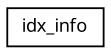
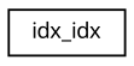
  digraph {
    rankdir=LR
    fontname="Noto Sans"
-   n1 [color=black fillcolor=white fontname="Noto Sans" fontsize=10 height=0.2 label=idx_info shape=record style=filled width=0.4]
+   n1 [color=black fillcolor=white fontname="Noto Sans" fontsize=10 height=0.2 label=idx_idx shape=record style=filled width=0.4]
  }
